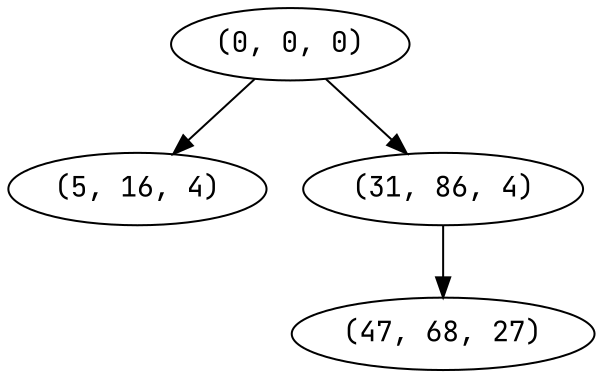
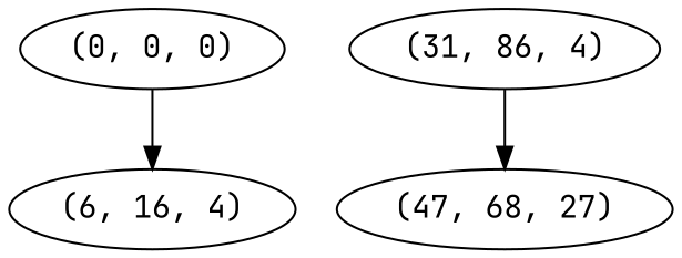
  digraph {
    fontname="JetBrains Mono"
    node [fontname="JetBrains Mono"]
    edge [fontname="JetBrains Mono"]
    "(0, 0, 0)"
-   "(5, 16, 4)"
+   "(5, 16, 4)" [label="(6, 16, 4)"]
    "(31, 86, 4)"
    n4 [label="(47, 68, 27)"]
    "(0, 0, 0)" -> "(5, 16, 4)"
-   "(0, 0, 0)" -> "(31, 86, 4)"
    "(31, 86, 4)" -> n4
  }
